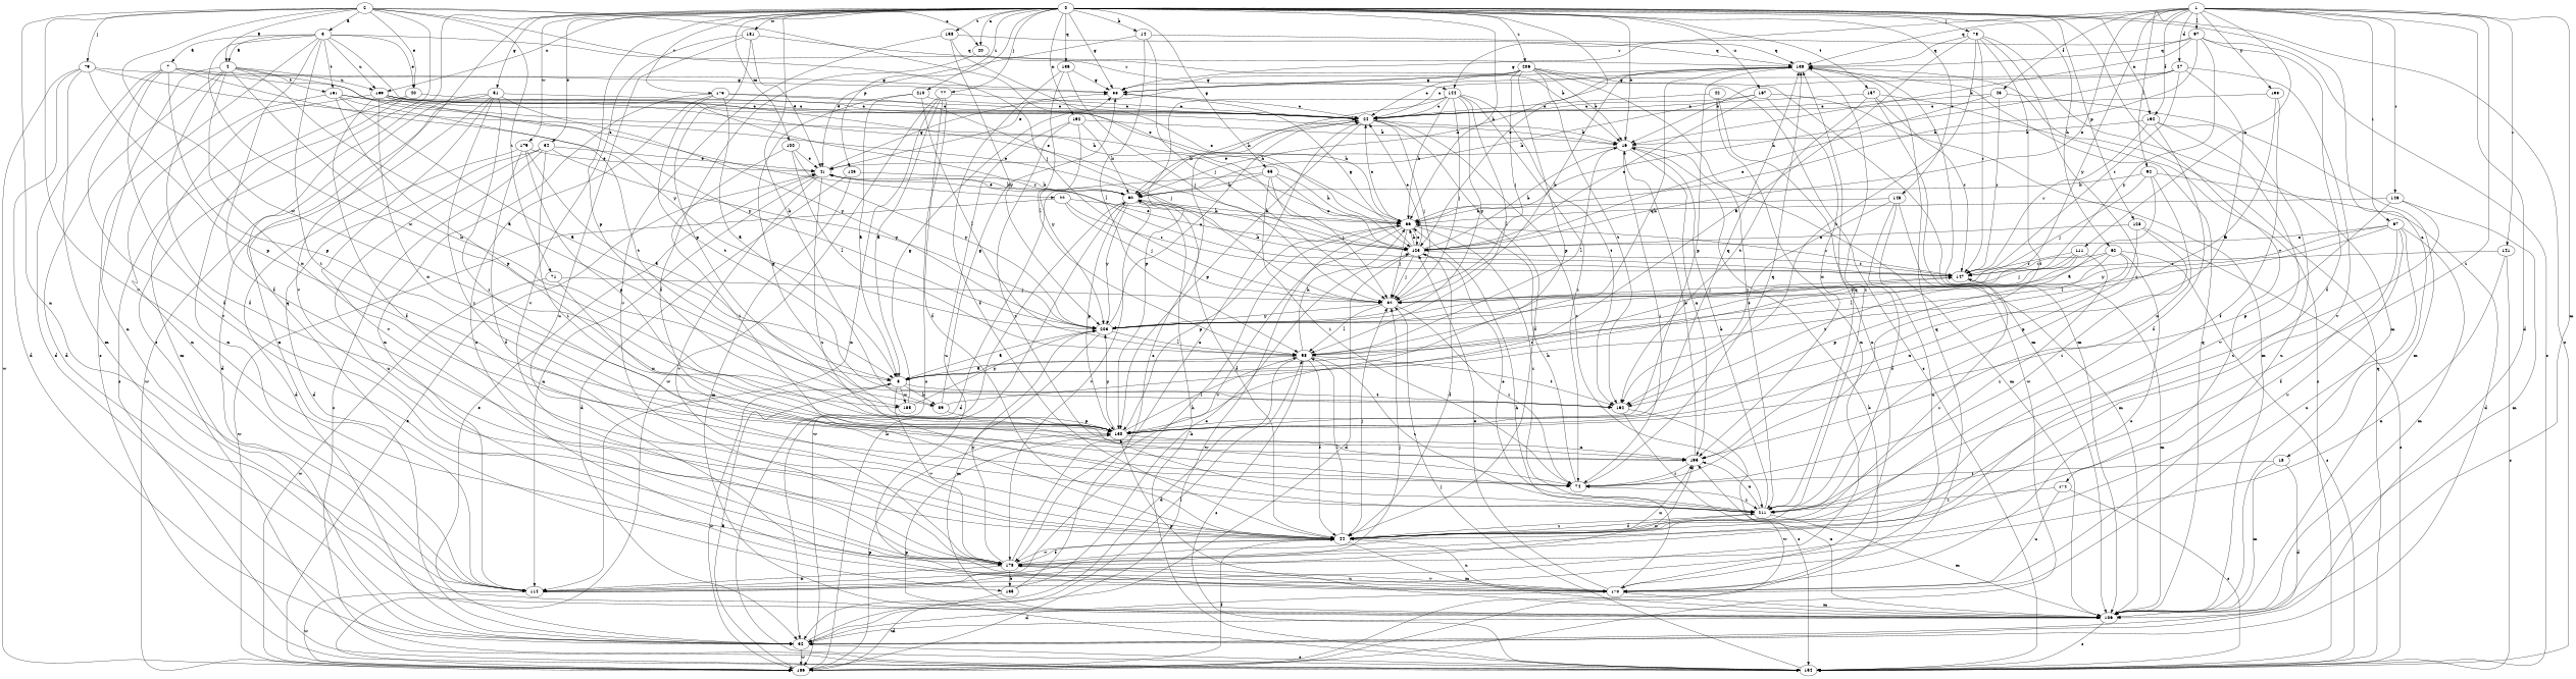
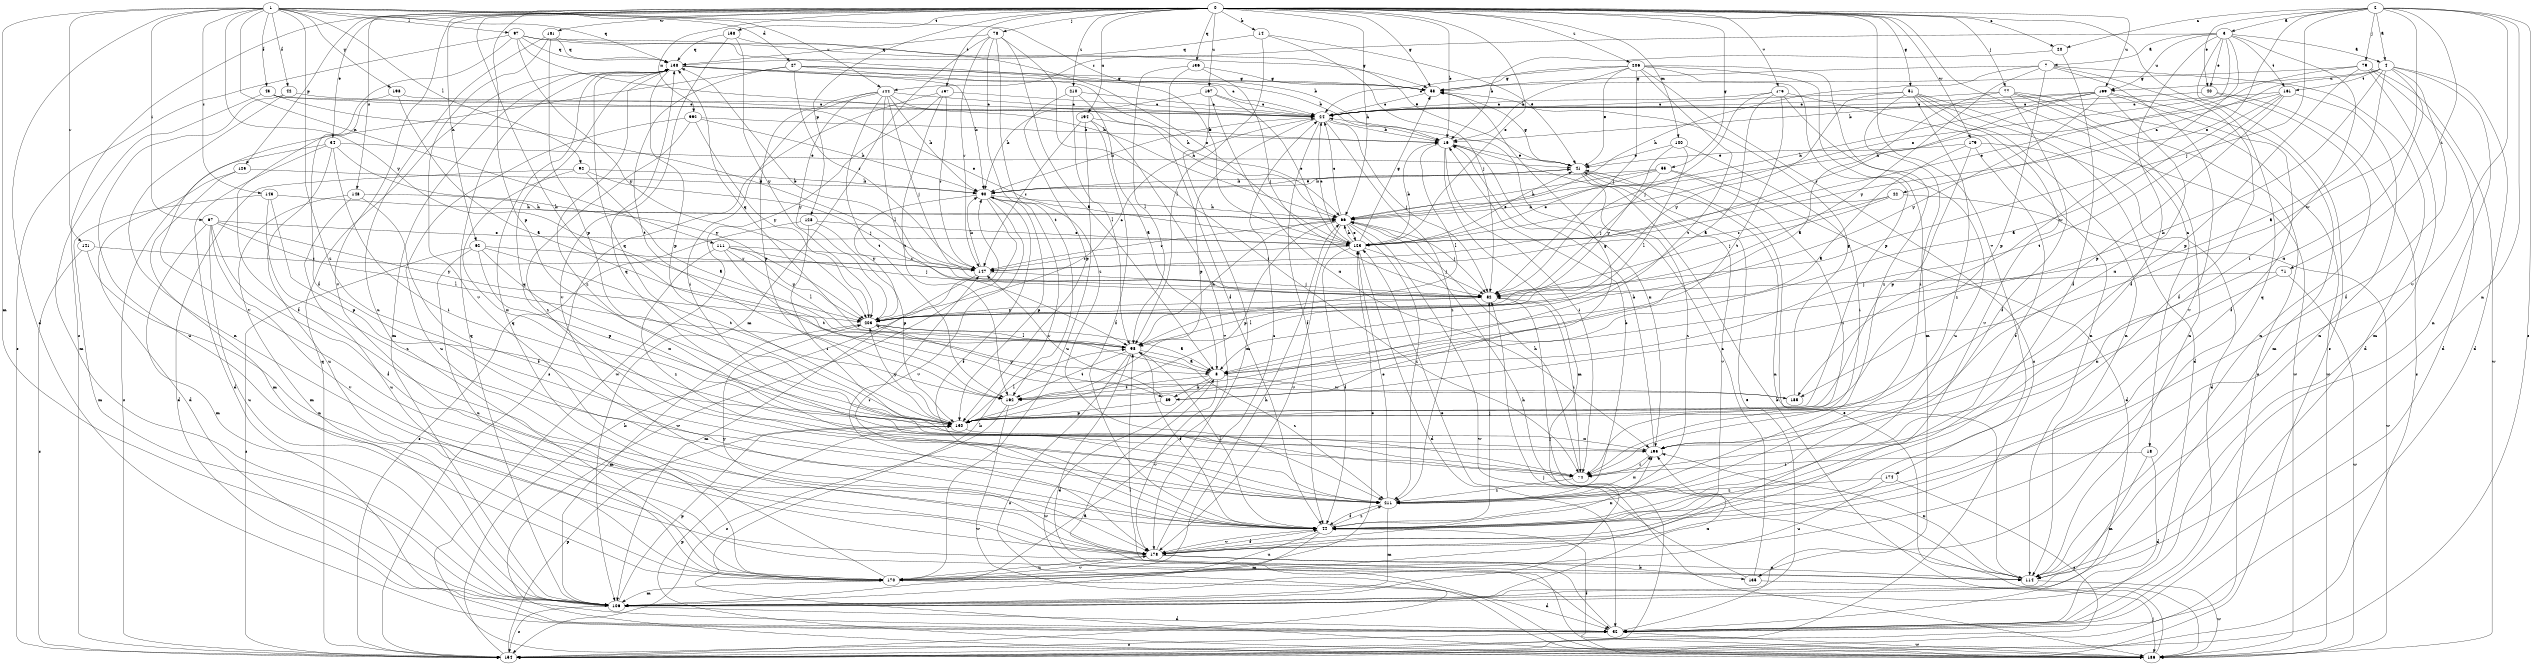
  strict digraph {
    0
    14
    16
    18
    20
    34
    51
    55
    58
    62
    66
    77
    78
    89
    100
    123
    125
    128
    130
    135
    136
    148
    154
    157
    158
    167
    169
    174
    175
    178
    179
    181
-   192
+   192 [label=992]
    194
    206
    210
    138
    82
    41
    98
    106
    74
    195
    32
    n45 [label=44]
    203
    170
    211
    114
    186
    24
    90
    162
    147
    8
    1
    27
    42
    43
    67
    92
    97
    111
    141
    143
    144
    198
    2
    3
    4
    40
    71
    79
    185
    7
    161
    22
    0 -> 14 [label=b]
    0 -> 16 [label=b]
    0 -> 18 [label=c]
    0 -> 20 [label=c]
    0 -> 34 [label=e]
    0 -> 51 [label=g]
    0 -> 55 [label=g]
    0 -> 58 [label=g]
    0 -> 62 [label=h]
    0 -> 66 [label=h]
    0 -> 77 [label=j]
    0 -> 78 [label=j]
    0 -> 89 [label=k]
    0 -> 100 [label=m]
    0 -> 123 [label=o]
    0 -> 125 [label=p]
    0 -> 128 [label=p]
    0 -> 130 [label=p]
    0 -> 135 [label=q]
    0 -> 136 [label=q]
    0 -> 148 [label=s]
    0 -> 154 [label=s]
    0 -> 157 [label=t]
    0 -> 158 [label=t]
    0 -> 167 [label=u]
    0 -> 169 [label=u]
    0 -> 174 [label=v]
    0 -> 175 [label=v]
    0 -> 178 [label=v]
    0 -> 179 [label=w]
    0 -> 181 [label=w]
    0 -> 192 [label=x]
    0 -> 194 [label=x]
    0 -> 206 [label=z]
    0 -> 210 [label=z]
    14 -> 138 [label=q]
    14 -> 82 [label=j]
    14 -> 41 [label=e]
    14 -> 98 [label=l]
    16 -> 41 [label=e]
    16 -> 98 [label=l]
    16 -> 106 [label=m]
    16 -> 74 [label=i]
    16 -> 195 [label=x]
    18 -> 106 [label=m]
    18 -> 74 [label=i]
    18 -> 32 [label=d]
    20 -> 16 [label=b]
    20 -> n45 [label=f]
    34 -> 154 [label=s]
    34 -> 41 [label=e]
    34 -> 74 [label=i]
    34 -> 32 [label=d]
    34 -> 203 [label=y]
    34 -> 170 [label=u]
    51 -> 178 [label=v]
    51 -> 74 [label=i]
    51 -> 32 [label=d]
    51 -> 203 [label=y]
    51 -> 211 [label=z]
    51 -> 114 [label=n]
    51 -> 186 [label=w]
    51 -> 24 [label=c]
    55 -> 66 [label=h]
    55 -> 123 [label=o]
    55 -> 82 [label=j]
    55 -> 74 [label=i]
    55 -> 32 [label=d]
    55 -> 90 [label=k]
    58 -> 24 [label=c]
    62 -> 130 [label=p]
    62 -> 154 [label=s]
    62 -> 195 [label=x]
    62 -> 170 [label=u]
    62 -> 162 [label=t]
    62 -> 147 [label=r]
    66 -> 123 [label=o]
    66 -> 130 [label=p]
    66 -> 178 [label=v]
    66 -> 82 [label=j]
    66 -> 211 [label=z]
    66 -> 186 [label=w]
    66 -> 24 [label=c]
    66 -> 147 [label=r]
    77 -> 154 [label=s]
    77 -> n45 [label=f]
    77 -> 114 [label=n]
    77 -> 186 [label=w]
    77 -> 24 [label=c]
    77 -> 8 [label=a]
    78 -> 138 [label=q]
    78 -> 106 [label=m]
    78 -> 74 [label=i]
    78 -> 211 [label=z]
    78 -> 162 [label=t]
    78 -> 147 [label=r]
    78 -> 8 [label=a]
    89 -> 58 [label=g]
    89 -> 130 [label=p]
    89 -> 147 [label=r]
    100 -> 41 [label=e]
    100 -> 98 [label=l]
    100 -> 74 [label=i]
    100 -> 203 [label=y]
    123 -> 16 [label=b]
    123 -> 58 [label=g]
    123 -> 66 [label=h]
    123 -> 82 [label=j]
    123 -> 41 [label=e]
    123 -> 32 [label=d]
    123 -> n45 [label=f]
    123 -> 24 [label=c]
    123 -> 147 [label=r]
    125 -> 106 [label=m]
    125 -> 32 [label=d]
    125 -> 90 [label=k]
    128 -> 123 [label=o]
    128 -> 130 [label=p]
    128 -> 154 [label=s]
    128 -> 74 [label=i]
    130 -> 138 [label=q]
    130 -> 98 [label=l]
    130 -> 195 [label=x]
    130 -> 203 [label=y]
    135 -> 123 [label=o]
-   135 -> 186 [label=w]
+   135 -> 186 [label=j]
    135 -> 24 [label=c]
    136 -> 58 [label=g]
    136 -> 82 [label=j]
    136 -> 98 [label=l]
    136 -> n45 [label=f]
    148 -> 66 [label=h]
    148 -> 106 [label=m]
    148 -> n45 [label=f]
    148 -> 170 [label=u]
-   148 -> 162 [label=t]
+   111 -> 162 [label=t]
    154 -> 130 [label=p]
    154 -> 138 [label=q]
    154 -> 82 [label=j]
    154 -> 90 [label=k]
    157 -> 154 [label=s]
    157 -> 186 [label=w]
    157 -> 24 [label=c]
    157 -> 162 [label=t]
    157 -> 147 [label=r]
    158 -> 123 [label=o]
    158 -> 178 [label=v]
    158 -> 138 [label=q]
    158 -> 203 [label=y]
    167 -> 123 [label=o]
    167 -> 106 [label=m]
    167 -> 195 [label=x]
    167 -> 24 [label=c]
    167 -> 90 [label=k]
    169 -> 16 [label=b]
    169 -> 66 [label=h]
    169 -> 106 [label=m]
    169 -> 195 [label=x]
    169 -> n45 [label=f]
    169 -> 203 [label=y]
    169 -> 24 [label=c]
    169 -> 147 [label=r]
    174 -> 154 [label=s]
    174 -> 170 [label=u]
    174 -> 211 [label=z]
    175 -> 82 [label=j]
    175 -> 170 [label=u]
    175 -> 114 [label=n]
    175 -> 24 [label=c]
    175 -> 162 [label=t]
    175 -> 8 [label=a]
    178 -> 135 [label=b]
    178 -> 195 [label=x]
    178 -> n45 [label=f]
    178 -> 203 [label=y]
    178 -> 170 [label=u]
    178 -> 114 [label=n]
    178 -> 24 [label=c]
    179 -> 130 [label=p]
    179 -> 41 [label=e]
    179 -> 32 [label=d]
    179 -> n45 [label=f]
    179 -> 8 [label=a]
    181 -> 130 [label=p]
    181 -> 178 [label=v]
    181 -> 138 [label=q]
    181 -> 41 [label=e]
    181 -> 170 [label=u]
    192 -> 16 [label=b]
    192 -> 203 [label=y]
    192 -> 170 [label=u]
    192 -> 211 [label=z]
    192 -> 90 [label=k]
    194 -> 16 [label=b]
    194 -> 178 [label=v]
    194 -> n45 [label=f]
    194 -> 170 [label=u]
    194 -> 147 [label=r]
    206 -> 16 [label=b]
    206 -> 58 [label=g]
    206 -> 130 [label=p]
    206 -> 154 [label=s]
    206 -> 82 [label=j]
    206 -> 41 [label=e]
    206 -> 106 [label=m]
    206 -> 211 [label=z]
    206 -> 24 [label=c]
    206 -> 162 [label=t]
    210 -> 130 [label=p]
    210 -> 98 [label=l]
    210 -> 24 [label=c]
    210 -> 8 [label=a]
    138 -> 58 [label=g]
    138 -> 130 [label=p]
    138 -> 106 [label=m]
    138 -> 211 [label=z]
    138 -> 24 [label=c]
    138 -> 90 [label=k]
    82 -> 138 [label=b]
    82 -> 98 [label=l]
    82 -> 74 [label=i]
    82 -> 203 [label=y]
    41 -> 58 [label=g]
    41 -> 178 [label=v]
    41 -> 211 [label=z]
    41 -> 114 [label=n]
    41 -> 90 [label=k]
    98 -> 66 [label=h]
    98 -> 154 [label=s]
    98 -> 138 [label=q]
    98 -> 32 [label=d]
    98 -> n45 [label=f]
    98 -> 211 [label=z]
    98 -> 162 [label=t]
    98 -> 8 [label=a]
    106 -> 130 [label=p]
    106 -> 154 [label=s]
    106 -> 138 [label=q]
    106 -> 195 [label=x]
    106 -> 32 [label=d]
    74 -> 66 [label=h]
    74 -> 138 [label=q]
    74 -> 211 [label=z]
    195 -> 16 [label=b]
    195 -> 74 [label=i]
    32 -> 154 [label=s]
    32 -> 41 [label=e]
    32 -> 98 [label=l]
    32 -> 186 [label=w]
    n45 -> 178 [label=v]
    n45 -> 82 [label=j]
    n45 -> 98 [label=l]
    n45 -> 106 [label=m]
    n45 -> 170 [label=u]
    n45 -> 211 [label=z]
    n45 -> 147 [label=r]
    203 -> 98 [label=l]
    203 -> 106 [label=m]
    203 -> 24 [label=c]
    203 -> 8 [label=a]
    170 -> 66 [label=h]
    170 -> 123 [label=o]
    170 -> 178 [label=v]
    170 -> 138 [label=q]
    170 -> 106 [label=m]
    170 -> 32 [label=d]
    211 -> 16 [label=b]
    211 -> 123 [label=o]
    211 -> 138 [label=q]
    211 -> 106 [label=m]
    211 -> 195 [label=x]
    211 -> n45 [label=f]
    114 -> 66 [label=h]
    114 -> 82 [label=j]
    114 -> 195 [label=x]
    114 -> 186 [label=w]
    186 -> 16 [label=b]
    186 -> 130 [label=p]
    186 -> 41 [label=e]
    186 -> n45 [label=f]
    186 -> 90 [label=k]
    186 -> 8 [label=a]
    24 -> 16 [label=b]
    24 -> 130 [label=p]
    24 -> 82 [label=j]
    24 -> n45 [label=f]
    24 -> 211 [label=z]
    24 -> 90 [label=k]
    90 -> 66 [label=h]
    90 -> 130 [label=p]
    90 -> 178 [label=v]
    90 -> 41 [label=e]
    90 -> n45 [label=f]
    90 -> 203 [label=y]
    90 -> 186 [label=w]
    162 -> 154 [label=s]
    162 -> 186 [label=w]
    147 -> 82 [label=j]
    147 -> 106 [label=m]
    147 -> 90 [label=k]
    8 -> 89 [label=k]
    8 -> 178 [label=v]
    8 -> 186 [label=w]
    8 -> 162 [label=t]
    8 -> 185 [label=w]
    1 -> 123 [label=o]
    1 -> 138 [label=q]
    1 -> 106 [label=m]
    1 -> 32 [label=d]
    1 -> 203 [label=y]
    1 -> 211 [label=z]
    1 -> 27 [label=d]
-   1 -> 194 [label=f]
+   1 -> 42 [label=f]
    1 -> 43 [label=f]
    1 -> 67 [label=i]
    1 -> 92 [label=l]
    1 -> 97 [label=l]
    1 -> 111 [label=n]
    1 -> 141 [label=r]
    1 -> 143 [label=r]
    1 -> 144 [label=r]
    1 -> 198 [label=y]
    27 -> 16 [label=b]
    27 -> 58 [label=g]
    27 -> 66 [label=h]
    27 -> 178 [label=v]
    27 -> 162 [label=t]
    27 -> 147 [label=r]
    42 -> 170 [label=u]
    42 -> 114 [label=n]
    42 -> 24 [label=c]
    43 -> 123 [label=o]
    43 -> 106 [label=m]
    43 -> 24 [label=c]
    43 -> 147 [label=r]
    67 -> 123 [label=o]
    67 -> 178 [label=v]
    67 -> 98 [label=l]
    67 -> 106 [label=m]
    67 -> n45 [label=f]
    67 -> 203 [label=y]
    67 -> 170 [label=u]
    92 -> 82 [label=j]
    92 -> 195 [label=x]
    92 -> 32 [label=d]
    92 -> 90 [label=k]
    92 -> 8 [label=a]
    97 -> 16 [label=b]
    97 -> 58 [label=g]
    97 -> 66 [label=h]
    97 -> 154 [label=s]
    97 -> 138 [label=q]
    97 -> n45 [label=f]
    97 -> 203 [label=y]
    111 -> 82 [label=j]
    111 -> 98 [label=l]
    111 -> 203 [label=y]
    111 -> 211 [label=z]
    111 -> 147 [label=r]
    141 -> 154 [label=s]
    141 -> 114 [label=n]
    141 -> 147 [label=r]
    143 -> 66 [label=h]
    143 -> 130 [label=p]
    143 -> 106 [label=m]
    143 -> 211 [label=z]
    144 -> 66 [label=h]
    144 -> 130 [label=p]
    144 -> 82 [label=j]
    144 -> 98 [label=l]
    144 -> 74 [label=i]
    144 -> 203 [label=y]
    144 -> 24 [label=c]
    144 -> 90 [label=k]
    144 -> 162 [label=t]
    198 -> n45 [label=f]
    198 -> 24 [label=c]
    198 -> 8 [label=a]
    2 -> 20 [label=c]
    2 -> 123 [label=o]
    2 -> 154 [label=s]
    2 -> 178 [label=v]
    2 -> 82 [label=j]
    2 -> 114 [label=n]
    2 -> 3 [label=a]
    2 -> 4 [label=a]
    2 -> 40 [label=e]
    2 -> 71 [label=i]
    2 -> 79 [label=j]
    2 -> 185 [label=w]
    3 -> 123 [label=o]
    3 -> 154 [label=s]
    3 -> 169 [label=u]
    3 -> 74 [label=i]
    3 -> n45 [label=f]
    3 -> 144 [label=r]
    3 -> 4 [label=a]
    3 -> 40 [label=e]
    3 -> 185 [label=w]
    3 -> 7 [label=a]
    3 -> 161 [label=t]
    4 -> 89 [label=k]
    4 -> 169 [label=u]
    4 -> 195 [label=x]
    4 -> 32 [label=d]
    4 -> n45 [label=f]
    4 -> 114 [label=n]
    4 -> 8 [label=a]
    4 -> 161 [label=t]
    4 -> 22 [label=c]
    40 -> 154 [label=s]
    40 -> 114 [label=n]
    40 -> 24 [label=c]
    71 -> 82 [label=j]
    71 -> 195 [label=x]
    71 -> 186 [label=w]
    79 -> 58 [label=g]
    79 -> 123 [label=o]
    79 -> 130 [label=p]
    79 -> 106 [label=m]
    79 -> 32 [label=d]
    79 -> 186 [label=w]
    185 -> 58 [label=g]
    185 -> 203 [label=y]
    7 -> 58 [label=g]
    7 -> 66 [label=h]
    7 -> 130 [label=p]
    7 -> 178 [label=v]
    7 -> 32 [label=d]
    7 -> n45 [label=f]
    7 -> 203 [label=y]
    161 -> 66 [label=h]
    161 -> 130 [label=p]
    161 -> 114 [label=n]
    161 -> 24 [label=c]
    161 -> 162 [label=t]
    161 -> 8 [label=a]
    22 -> 66 [label=h]
    22 -> 82 [label=j]
    22 -> 186 [label=w]
    22 -> 147 [label=r]
  }
